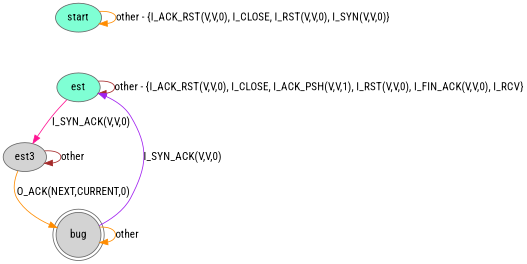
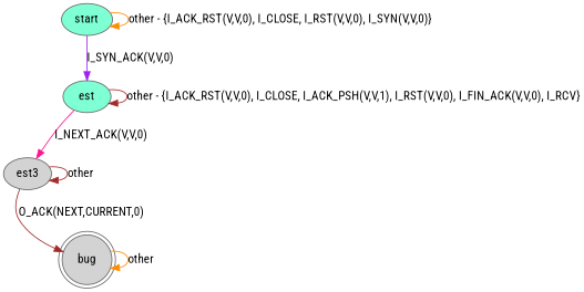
  digraph {
    fontname="Roboto Condensed"
    node [color=gray40 fillcolor=aquamarine fontname="Roboto Condensed" style=filled]
    edge [color=darkorange fontname="Roboto Condensed"]
    start
    est
    n3 [fillcolor=lightgrey label=est3]
    bug [fillcolor=lightgrey shape=doublecircle]
    start -> start [label="other - {I_ACK_RST(V,V,0), I_CLOSE, I_RST(V,V,0), I_SYN(V,V,0)}"]
-   bug -> est [color=purple label="I_SYN_ACK(V,V,0)"]
+   start -> est [color=purple label="I_SYN_ACK(V,V,0)"]
    est -> est [color=brown label="other - {I_ACK_RST(V,V,0), I_CLOSE, I_ACK_PSH(V,V,1), I_RST(V,V,0), I_FIN_ACK(V,V,0), I_RCV}"]
-   est -> n3 [color=deeppink label="I_SYN_ACK(V,V,0)"]
+   est -> n3 [color=deeppink label="I_NEXT_ACK(V,V,0)"]
    n3 -> n3 [color=brown label=other]
-   n3 -> bug [label="O_ACK(NEXT,CURRENT,0)"]
+   n3 -> bug [color=brown label="O_ACK(NEXT,CURRENT,0)"]
    bug -> bug [label=other]
  }
